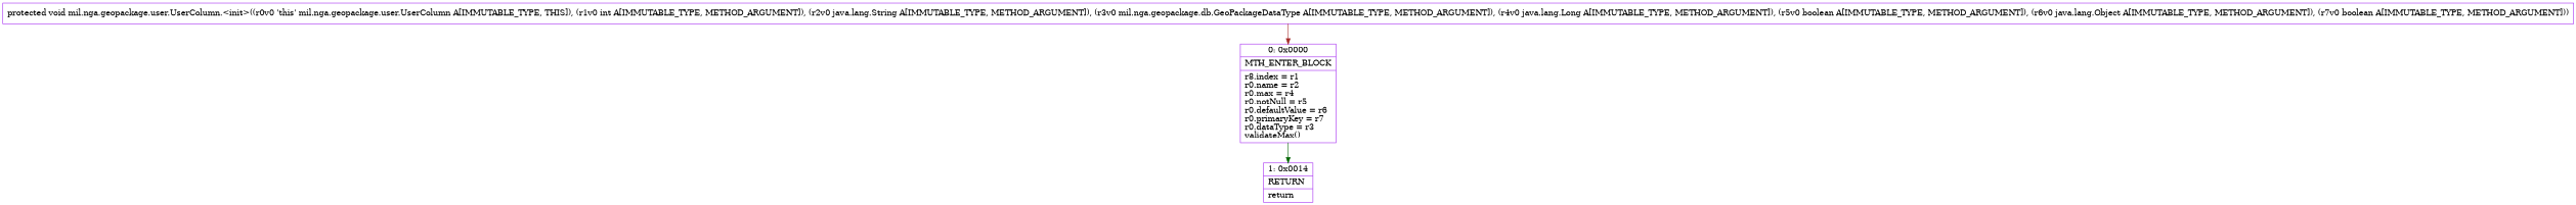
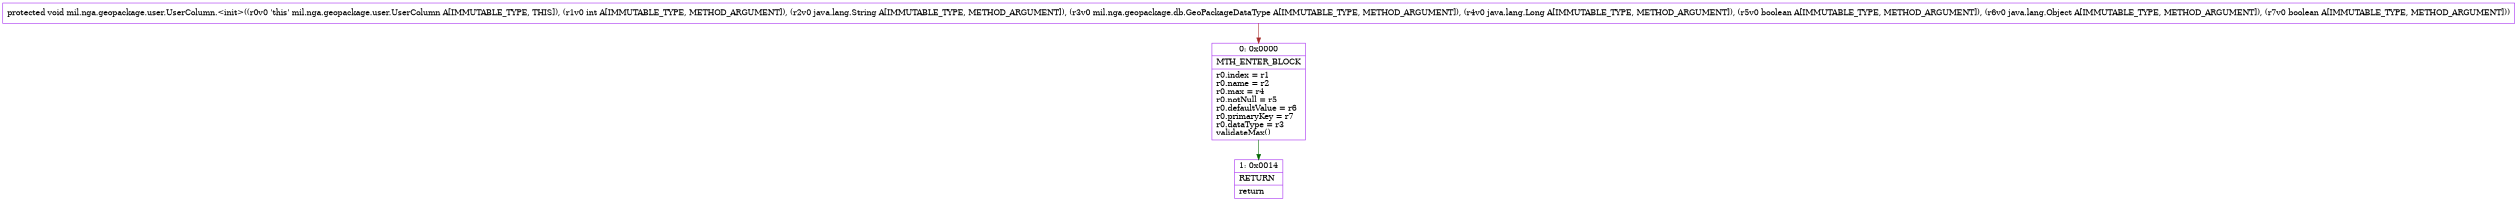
  digraph {
    node [shape=record color=purple]
-   n1 [label="{0\:\ 0x0000|MTH_ENTER_BLOCK\l|r8.index = r1\lr0.name = r2\lr0.max = r4\lr0.notNull = r5\lr0.defaultValue = r6\lr0.primaryKey = r7\lr0.dataType = r3\lvalidateMax()\l}"]
+   n1 [label="{0\:\ 0x0000|MTH_ENTER_BLOCK\l|r0.index = r1\lr0.name = r2\lr0.max = r4\lr0.notNull = r5\lr0.defaultValue = r6\lr0.primaryKey = r7\lr0.dataType = r3\lvalidateMax()\l}"]
    n2 [label="{1\:\ 0x0014|RETURN\l|return\l}"]
    n3 [label="{protected void mil.nga.geopackage.user.UserColumn.\<init\>((r0v0 'this' mil.nga.geopackage.user.UserColumn A[IMMUTABLE_TYPE, THIS]), (r1v0 int A[IMMUTABLE_TYPE, METHOD_ARGUMENT]), (r2v0 java.lang.String A[IMMUTABLE_TYPE, METHOD_ARGUMENT]), (r3v0 mil.nga.geopackage.db.GeoPackageDataType A[IMMUTABLE_TYPE, METHOD_ARGUMENT]), (r4v0 java.lang.Long A[IMMUTABLE_TYPE, METHOD_ARGUMENT]), (r5v0 boolean A[IMMUTABLE_TYPE, METHOD_ARGUMENT]), (r6v0 java.lang.Object A[IMMUTABLE_TYPE, METHOD_ARGUMENT]), (r7v0 boolean A[IMMUTABLE_TYPE, METHOD_ARGUMENT])) }"]
    n1 -> n2 [color=darkgreen]
    n3 -> n1 [color=brown]
  }
